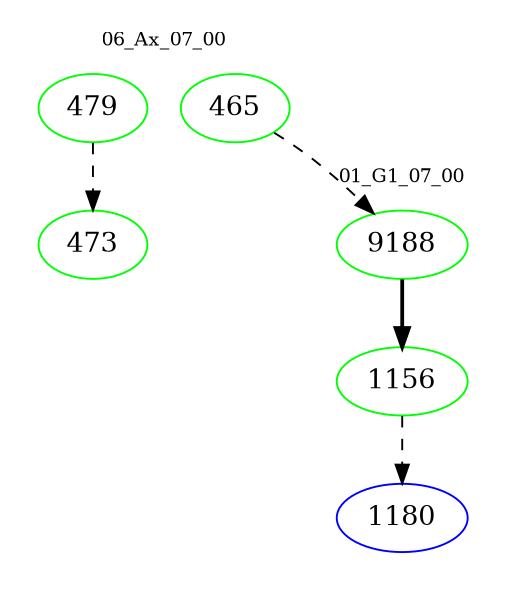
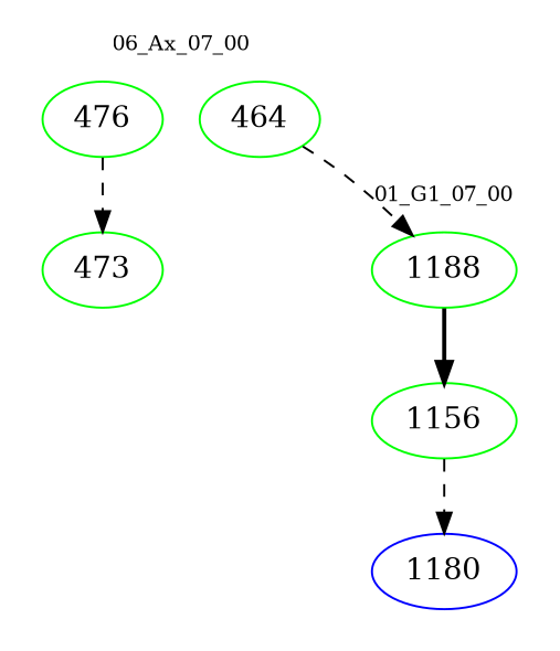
  digraph {
    node [color=green]
    edge [color=black style=dashed]
-   n1 [label=465]
-   n2 [label=479]
+   n1 [label=464]
+   n2 [label=476]
    n3 [label=473]
-   n4 [label=9188]
+   n4 [label=1188]
    n5 [label=1156]
    n6 [color=blue label=1180]
    subgraph cluster_1 {
      color=white
      fontsize=10
      label="06_Ax_07_00"
      n1
      n2
      n3
    }
    subgraph cluster_2 {
      color=white
      fontsize=10
      label="01_G1_07_00"
      n4
      n5
      n6
    }
    n1 -> n4
    n2 -> n3
    n4 -> n5 [style=bold]
    n5 -> n6
  }
